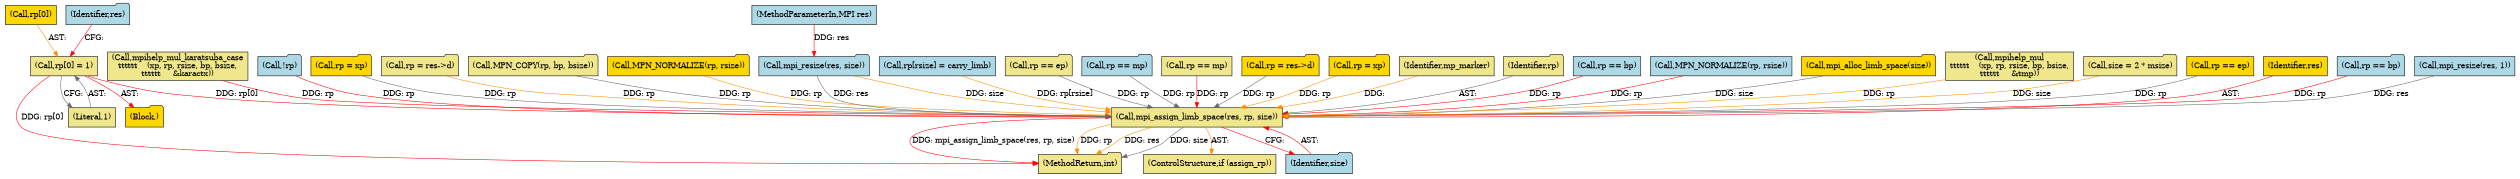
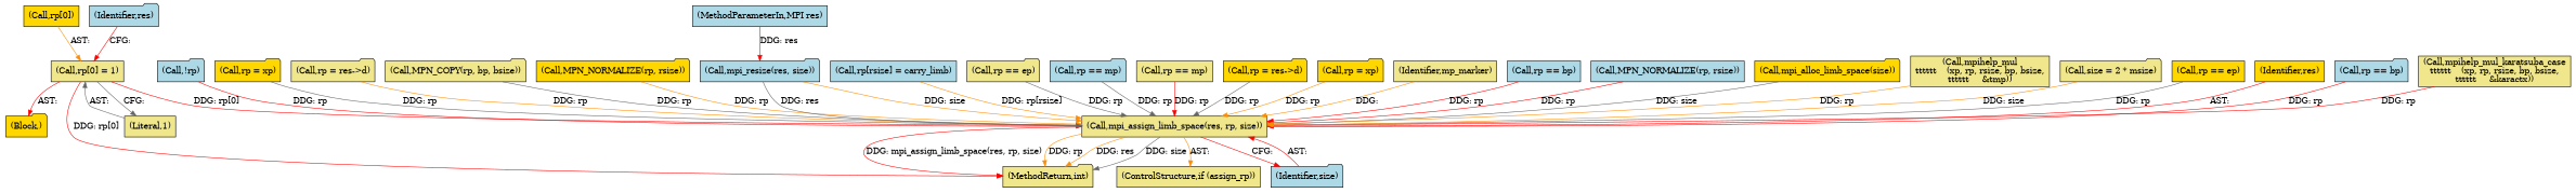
  digraph {
    node [fillcolor=khaki shape=folder style=filled]
    edge [color=red]
    n1 [label="(Call,rp[0] = 1)" shape=box]
    n2 [label="(Call,mpi_assign_limb_space(res, rp, size))" shape=box]
    n3 [label="(Literal,1)" shape=box]
    n4 [label="(MethodReturn,int)"]
    n5 [fillcolor=gold label="(Block,)"]
    n6 [label="(ControlStructure,if (assign_rp))" shape=box]
    n7 [fillcolor=lightblue label="(Identifier,size)"]
    n8 [fillcolor=gold label="(Call,rp == ep)" shape=box]
    n9 [fillcolor=gold label="(Identifier,res)" shape=box]
    n10 [fillcolor=lightblue label="(Identifier,res)"]
    n11 [fillcolor=lightblue label="(Call,rp == bp)"]
-   n12 [fillcolor=lightblue label="(Call,mpi_resize(res, 1))" shape=box]
    n13 [label="(Call,mpihelp_mul_karatsuba_case\n\t\t\t\t\t\t    (xp, rp, rsize, bp, bsize,\n\t\t\t\t\t\t     &karactx))" shape=box]
    n14 [fillcolor=lightblue label="(Call,!rp)"]
    n15 [fillcolor=gold label="(Call,rp = xp)"]
    n16 [label="(Call,rp = res->d)"]
    n17 [label="(Call,MPN_COPY(rp, bp, bsize))"]
    n18 [fillcolor=gold label="(Call,MPN_NORMALIZE(rp, rsize))"]
    n19 [fillcolor=lightblue label="(MethodParameterIn,MPI res)" shape=box]
    n20 [fillcolor=lightblue label="(Call,mpi_resize(res, size))"]
    n21 [fillcolor=lightblue label="(Call,rp[rsize] = carry_limb)" shape=box]
    n22 [label="(Call,rp == ep)"]
    n23 [fillcolor=lightblue label="(Call,rp == mp)"]
    n24 [label="(Call,rp == mp)" shape=box]
    n25 [fillcolor=gold label="(Call,rp = res->d)"]
    n26 [fillcolor=gold label="(Call,rp = xp)"]
    n27 [label="(Identifier,mp_marker)" shape=box]
-   n28 [label="(Identifier,rp)"]
    n29 [fillcolor=lightblue label="(Call,rp == bp)" shape=box]
    n30 [fillcolor=lightblue label="(Call,MPN_NORMALIZE(rp, rsize))" shape=box]
    n31 [fillcolor=gold label="(Call,mpi_alloc_limb_space(size))"]
    n32 [label="(Call,mpihelp_mul\n\t\t\t\t\t\t    (xp, rp, rsize, bp, bsize,\n\t\t\t\t\t\t     &tmp))" shape=box]
    n33 [label="(Call,size = 2 * msize)"]
    n34 [fillcolor=gold label="(Call,rp[0])" shape=box]
    n1 -> n2 [label="DDG: rp[0]"]
    n1 -> n3 [color=gray40 label="CFG: "]
    n1 -> n4 [label="DDG: rp[0]"]
    n1 -> n5 [label="AST: "]
    n2 -> n4 [color=darkorange label="DDG: rp"]
    n2 -> n4 [color=darkorange label="DDG: res"]
    n2 -> n4 [color=gray40 label="DDG: size"]
    n2 -> n4 [label="DDG: mpi_assign_limb_space(res, rp, size)"]
    n2 -> n6 [color=darkorange label="AST: "]
    n2 -> n7 [label="CFG: "]
    n3 -> n1 [color=gray40 label="AST: "]
    n7 -> n2 [label="AST: "]
    n8 -> n2 [color=gray40 label="DDG: rp"]
    n9 -> n2 [label="AST: "]
    n10 -> n1 [label="CFG: "]
    n11 -> n2 [label="DDG: rp"]
-   n12 -> n2 [color=gray40 label="DDG: res"]
    n13 -> n2 [label="DDG: rp"]
    n14 -> n2 [label="DDG: rp"]
    n15 -> n2 [color=gray40 label="DDG: rp"]
    n16 -> n2 [color=darkorange label="DDG: rp"]
    n17 -> n2 [color=gray40 label="DDG: rp"]
    n18 -> n2 [color=darkorange label="DDG: rp"]
    n19 -> n20 [label="DDG: res"]
    n20 -> n2 [color=gray40 label="DDG: res"]
    n20 -> n2 [color=darkorange label="DDG: size"]
    n21 -> n2 [color=darkorange label="DDG: rp[rsize]"]
    n22 -> n2 [color=gray40 label="DDG: rp"]
    n23 -> n2 [color=gray40 label="DDG: rp"]
    n24 -> n2 [label="DDG: rp"]
    n25 -> n2 [color=gray40 label="DDG: rp"]
    n26 -> n2 [color=darkorange label="DDG: rp"]
    n27 -> n2 [color=darkorange label="DDG: "]
-   n28 -> n2 [color=gray40 label="AST: "]
    n29 -> n2 [label="DDG: rp"]
    n30 -> n2 [label="DDG: rp"]
    n31 -> n2 [color=gray40 label="DDG: size"]
    n32 -> n2 [color=darkorange label="DDG: rp"]
    n33 -> n2 [color=darkorange label="DDG: size"]
    n34 -> n1 [color=darkorange label="AST: "]
  }
